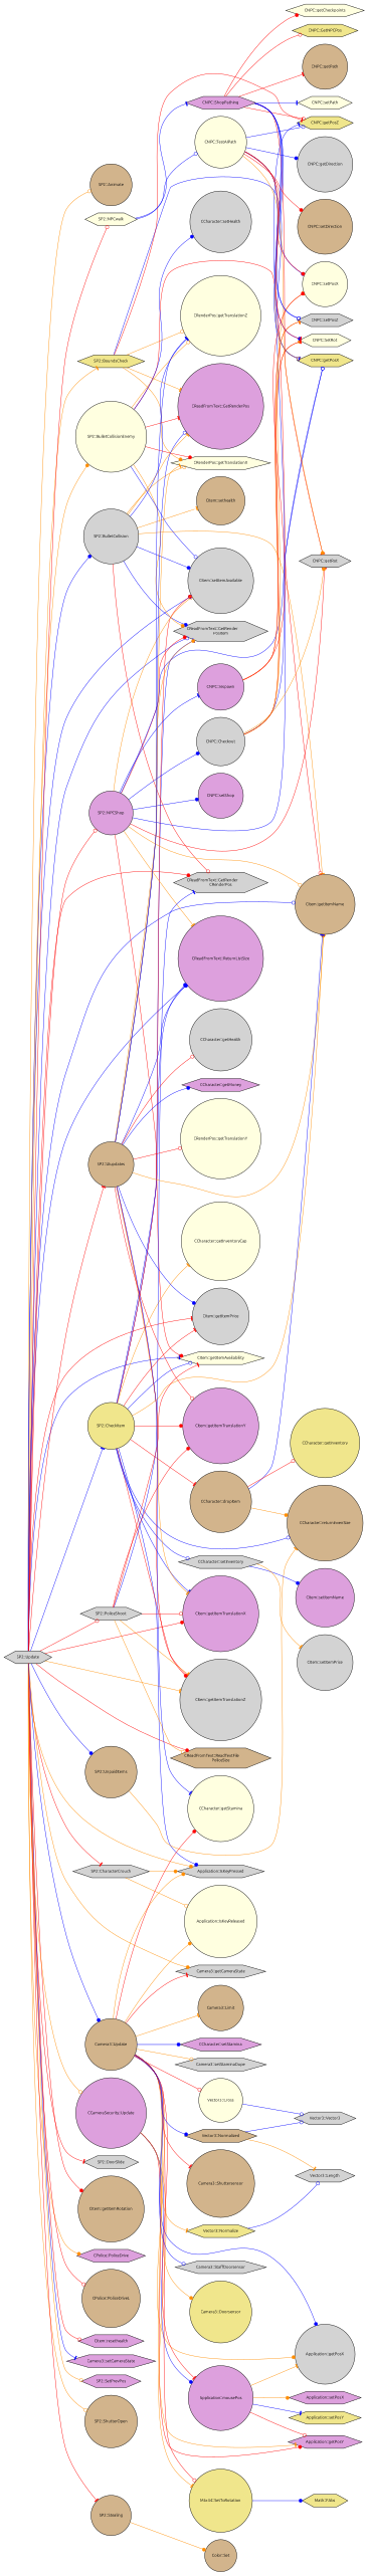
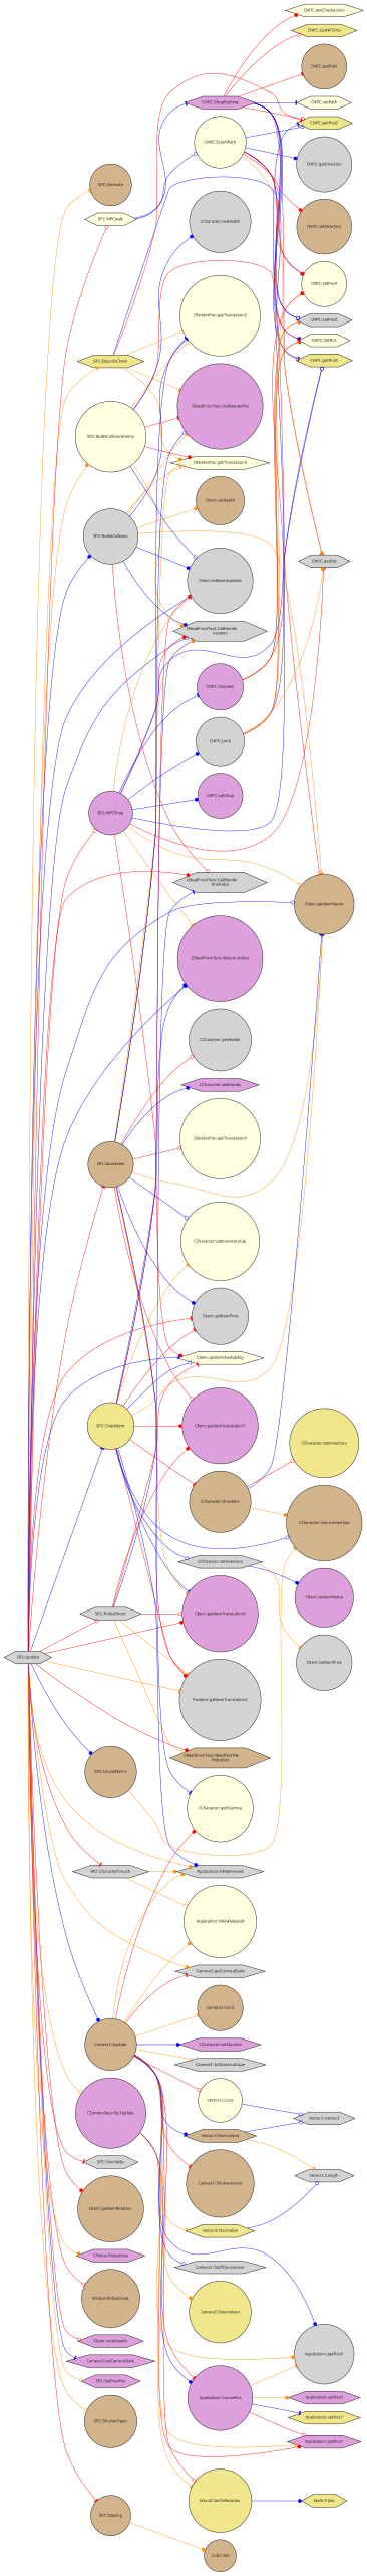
  digraph {
    fontname=Ubuntu
    rankdir=LR
    node [color=black fillcolor=lightgrey fontname=Ubuntu fontsize=10 shape=circle style=filled]
    edge [arrowhead=dot color=blue fontname=Ubuntu fontsize=10 labelfontname=Helvetica labelfontsize=10 style=solid]
    n1 [fontcolor=black height=0.2 label="SP2::Update" shape=hexagon width=0.4]
    n2 [fillcolor=tan height=0.2 label="SP2::Animate" width=0.4]
    n3 [fillcolor=khaki height=0.2 label="SP2::BoundsCheck" shape=hexagon width=0.4]
    n4 [height=0.2 label="SP2::BulletCollision" width=0.4]
    n5 [fillcolor=tan height=0.2 label="CItem::getItemName" width=0.4]
    n6 [height=0.2 label="CReadFromText::GetRender\lPosItem" shape=hexagon width=0.4]
-   n7 [height=0.2 label="CReadFromText::GetRender\lCRenderPos" shape=hexagon width=0.4]
+   n7 [height=0.2 label="CReadFromText::GetRender\lPosPolice" shape=hexagon width=0.4]
    n8 [height=0.2 label="CItem::setItemAvailable" width=0.4]
    n9 [fillcolor=lightyellow height=0.2 label="SP2::BulletCollisionEnemy" width=0.4]
    n10 [height=0.2 label="SP2::CharacterCrouch" shape=hexagon width=0.4]
    n11 [height=0.2 label="Application::IsKeyPressed" shape=hexagon width=0.4]
    n12 [fillcolor=khaki height=0.2 label="SP2::CheckItem" width=0.4]
    n13 [fillcolor=lightyellow height=0.2 label="CItem::getItemAvailability" shape=hexagon width=0.4]
    n14 [height=0.2 label="CItem::getItemPrice" width=0.4]
    n15 [fillcolor=plum height=0.2 label="CItem::getItemTranslationX" width=0.4]
-   n16 [height=0.2 label="CItem::getItemTranslationZ" width=0.4]
+   n16 [height=0.2 label="PosItem::getItemTranslationZ" width=0.4]
    n17 [fillcolor=plum height=0.2 label="CReadFromText::ReturnListSize" width=0.4]
    n18 [height=0.2 label="SP2::DoorSlide" shape=hexagon width=0.4]
    n19 [height=0.2 label="Camera3::getCameraState" shape=hexagon width=0.4]
    n20 [fillcolor=tan height=0.2 label="CItem::getItemRotation" width=0.4]
    n21 [fillcolor=plum height=0.2 label="SP2::NPCShop" width=0.4]
    n22 [fillcolor=lightyellow height=0.2 label="SP2::NPCwalk" shape=hexagon width=0.4]
    n23 [fillcolor=plum height=0.2 label="CPolice::PoliceDrive" shape=hexagon width=0.4]
    n24 [fillcolor=tan height=0.2 label="CPolice::PoliceDriveL" width=0.4]
    n25 [height=0.2 label="SP2::PoliceShoot" shape=hexagon width=0.4]
    n26 [fillcolor=tan height=0.2 label="CReadFromText::ReadTextFile\lPoliceSize" shape=hexagon width=0.4]
    n27 [fillcolor=plum height=0.2 label="CItem::resethealth" shape=hexagon width=0.4]
    n28 [fillcolor=plum height=0.2 label="Camera3::setCameraState" shape=hexagon width=0.4]
    n29 [fillcolor=plum height=0.2 label="SP2::SetPrevPos" shape=hexagon width=0.4]
    n30 [fillcolor=tan height=0.2 label="SP2::ShutterOpen" width=0.4]
    n31 [fillcolor=tan height=0.2 label="SP2::Stealing" width=0.4]
    n32 [fillcolor=tan height=0.2 label="SP2::UIupdates" width=0.4]
    n33 [fillcolor=tan height=0.2 label="SP2::UnpaidItems" width=0.4]
    n34 [fillcolor=plum height=0.2 label="CCameraSecurity::Update" width=0.4]
    n35 [fillcolor=tan height=0.2 label="Camera3::Update" width=0.4]
    n36 [fillcolor=khaki height=0.2 label="CNPC::getPosX" shape=hexagon width=0.4]
    n37 [fillcolor=khaki height=0.2 label="CNPC::getPosZ" shape=hexagon width=0.4]
    n38 [fillcolor=plum height=0.2 label="CReadFromText::GetRenderPos" width=0.4]
    n39 [fillcolor=lightyellow height=0.2 label="CRenderPos::getTranslationX" shape=hexagon width=0.4]
    n40 [fillcolor=lightyellow height=0.2 label="CRenderPos::getTranslationZ" width=0.4]
    n41 [fillcolor=tan height=0.2 label="CItem::sethealth" width=0.4]
    n42 [height=0.2 label="CCharacter::setHealth" width=0.4]
    n43 [fillcolor=lightyellow height=0.2 label="Application::IsKeyReleased" width=0.4]
    n44 [fillcolor=tan height=0.2 label="CCharacter::dropItem" width=0.4]
    n45 [fillcolor=tan height=0.2 label="CCharacter::returnInvenSize" width=0.4]
    n46 [fillcolor=lightyellow height=0.2 label="CCharacter::getInventoryCap" width=0.4]
    n47 [fillcolor=plum height=0.2 label="CItem::getItemTranslationY" width=0.4]
    n48 [height=0.2 label="CCharacter::setInventory" shape=hexagon width=0.4]
-   n49 [height=0.2 label="CNPC::Checkout" width=0.4]
+   n49 [height=0.2 label="CNPC::Limit" width=0.4]
    n50 [height=0.2 label="CNPC::getRot" shape=hexagon width=0.4]
    n51 [fillcolor=plum height=0.2 label="CNPC::respawn" width=0.4]
    n52 [fillcolor=plum height=0.2 label="CNPC::setShop" width=0.4]
    n53 [fillcolor=plum height=0.2 label="CNPC::ShopPathing" shape=hexagon width=0.4]
    n54 [fillcolor=lightyellow height=0.2 label="CNPC::TestAIPath" width=0.4]
    n55 [fillcolor=tan height=0.2 label="Color::Set" width=0.4]
    n56 [height=0.2 label="CCharacter::getHealth" width=0.4]
    n57 [fillcolor=plum height=0.2 label="CCharacter::getMoney" shape=hexagon width=0.4]
    n58 [fillcolor=lightyellow height=0.2 label="CCharacter::getStamina" width=0.4]
    n59 [fillcolor=lightyellow height=0.2 label="CRenderPos::getTranslationY" width=0.4]
    n60 [height=0.2 label="Application::getPosX" width=0.4]
    n61 [fillcolor=plum height=0.2 label="Application::getPosY" shape=hexagon width=0.4]
    n62 [fillcolor=plum height=0.2 label="Application::mousePos" width=0.4]
    n63 [fillcolor=khaki height=0.2 label="Mtx44::SetToRotation" width=0.4]
    n64 [fillcolor=lightyellow height=0.2 label="Vector3::Cross" width=0.4]
    n65 [fillcolor=khaki height=0.2 label="Camera3::Doorsensor" width=0.4]
    n66 [fillcolor=tan height=0.2 label="Camera3::Limit" width=0.4]
    n67 [fillcolor=khaki height=0.2 label="Vector3::Normalize" shape=hexagon width=0.4]
    n68 [fillcolor=tan height=0.2 label="Vector3::Normalized" shape=hexagon width=0.4]
    n69 [fillcolor=plum height=0.2 label="CCharacter::setStamina" shape=hexagon width=0.4]
    n70 [height=0.2 label="Camera3::setStaminaDupe" shape=hexagon width=0.4]
    n71 [fillcolor=tan height=0.2 label="Camera3::Shuttersensor" width=0.4]
    n72 [height=0.2 label="Camera3::StaffDoorsensor" shape=hexagon width=0.4]
    n73 [fillcolor=khaki height=0.2 label="CCharacter::getInventory" width=0.4]
    n74 [fillcolor=plum height=0.2 label="CItem::setItemName" width=0.4]
    n75 [height=0.2 label="CItem::setItemPrice" width=0.4]
    n76 [fillcolor=lightyellow height=0.2 label="CNPC::setPosX" width=0.4]
    n77 [height=0.2 label="CNPC::setPosZ" shape=hexagon width=0.4]
    n78 [fillcolor=lightyellow height=0.2 label="CNPC::SetRot" shape=hexagon width=0.4]
    n79 [fillcolor=lightyellow height=0.2 label="CNPC::getCheckpoints" shape=hexagon width=0.4]
    n80 [fillcolor=khaki height=0.2 label="CNPC::GetNPCPos" shape=hexagon width=0.4]
    n81 [fillcolor=tan height=0.2 label="CNPC::getPath" width=0.4]
    n82 [fillcolor=lightyellow height=0.2 label="CNPC::setPath" shape=hexagon width=0.4]
    n83 [height=0.2 label="CNPC::getDirection" width=0.4]
    n84 [fillcolor=tan height=0.2 label="CNPC::setDirection" width=0.4]
    n85 [fillcolor=plum height=0.2 label="Application::setPosX" shape=hexagon width=0.4]
    n86 [fillcolor=khaki height=0.2 label="Application::setPosY" shape=hexagon width=0.4]
    n87 [fillcolor=khaki height=0.2 label="Math::FAbs" shape=hexagon width=0.4]
    n88 [height=0.2 label="Vector3::Vector3" shape=hexagon width=0.4]
    n89 [height=0.2 label="Vector3::Length" shape=hexagon width=0.4]
-   n1 -> n2 [arrowhead=odot color=darkorange]
+   n1 -> n2 [arrowhead=tee color=darkorange]
    n1 -> n3 [arrowhead=tee color=darkorange]
    n1 -> n4
    n1 -> n5 [arrowhead=odot]
    n1 -> n6 [arrowhead=odot]
    n1 -> n7 [color=red]
    n1 -> n8
    n1 -> n9 [color=darkorange]
    n1 -> n10 [arrowhead=tee color=red]
    n1 -> n11 [color=darkorange]
    n1 -> n12 [arrowhead=tee]
    n1 -> n13 [arrowhead=tee]
    n1 -> n14 [arrowhead=tee color=red]
    n1 -> n15 [color=red]
    n1 -> n16 [arrowhead=tee color=darkorange]
    n1 -> n17
    n1 -> n18 [arrowhead=tee color=red]
    n1 -> n19 [color=darkorange]
    n1 -> n20 [color=red]
    n1 -> n21 [arrowhead=odot color=red]
    n1 -> n22 [arrowhead=odot color=red]
    n1 -> n23 [color=darkorange]
    n1 -> n24 [arrowhead=odot color=red]
    n1 -> n25 [arrowhead=odot color=red]
    n1 -> n26 [color=red]
    n1 -> n27 [arrowhead=odot color=red]
    n1 -> n28 [arrowhead=tee]
    n1 -> n29 [arrowhead=odot color=darkorange]
    n1 -> n30 [arrowhead=odot color=darkorange]
    n1 -> n31 [arrowhead=tee color=red]
    n1 -> n32 [arrowhead=tee color=red]
    n1 -> n33
    n1 -> n34 [arrowhead=odot color=darkorange]
    n1 -> n35
    n3 -> n36 [arrowhead=tee]
    n3 -> n37 [arrowhead=tee color=red]
    n3 -> n38 [arrowhead=tee color=darkorange]
    n3 -> n39 [color=darkorange]
    n3 -> n40 [arrowhead=odot color=darkorange]
    n4 -> n5 [arrowhead=tee color=darkorange]
    n4 -> n6
    n4 -> n7 [arrowhead=odot color=red]
    n4 -> n8
    n4 -> n38 [arrowhead=tee color=darkorange]
    n4 -> n39 [arrowhead=odot color=darkorange]
    n4 -> n40 [arrowhead=tee]
-   n4 -> n41 [arrowhead=tee color=darkorange]
+   n4 -> n41 [color=darkorange]
    n9 -> n5 [arrowhead=odot color=red]
    n9 -> n6 [color=darkorange]
    n9 -> n8 [arrowhead=odot]
    n9 -> n38 [arrowhead=tee color=red]
    n9 -> n39 [color=red]
    n9 -> n40 [arrowhead=odot color=darkorange]
    n9 -> n42
    n10 -> n11 [color=darkorange]
    n10 -> n43 [arrowhead=odot color=darkorange]
    n12 -> n5 [color=darkorange]
    n12 -> n6 [arrowhead=tee]
    n12 -> n8 [color=red]
    n12 -> n11
    n12 -> n13 [arrowhead=odot]
    n12 -> n14 [arrowhead=tee color=red]
    n12 -> n15 [arrowhead=tee]
    n12 -> n16 [arrowhead=tee color=red]
    n12 -> n17
    n12 -> n44 [arrowhead=tee color=red]
    n12 -> n45 [arrowhead=odot]
    n12 -> n46 [arrowhead=tee color=darkorange]
    n12 -> n47 [color=red]
    n12 -> n48 [arrowhead=odot]
    n21 -> n5 [arrowhead=odot color=darkorange]
    n21 -> n6 [color=red]
    n21 -> n8 [arrowhead=odot color=darkorange]
    n21 -> n13 [color=red]
    n21 -> n17 [arrowhead=tee color=darkorange]
    n21 -> n36 [arrowhead=odot]
    n21 -> n37 [arrowhead=tee]
    n21 -> n49
    n21 -> n50 [arrowhead=tee color=red]
    n21 -> n51 [arrowhead=tee]
    n21 -> n52
    n22 -> n53 [arrowhead=tee]
    n22 -> n54 [arrowhead=odot]
    n25 -> n7 [arrowhead=tee]
    n25 -> n13 [arrowhead=tee color=red]
    n25 -> n15 [arrowhead=odot color=red]
    n25 -> n16 [arrowhead=tee color=darkorange]
    n25 -> n26 [arrowhead=odot color=darkorange]
    n25 -> n47 [color=red]
    n31 -> n55 [color=darkorange]
    n32 -> n5 [arrowhead=tee color=darkorange]
    n32 -> n6 [color=darkorange]
    n32 -> n14
    n32 -> n15 [arrowhead=tee color=darkorange]
    n32 -> n16 [color=red]
-   n32 -> n17 [arrowhead=odot]
+   n32 -> n46 [arrowhead=odot]
    n32 -> n38 [arrowhead=odot]
    n32 -> n39 [arrowhead=tee color=darkorange]
    n32 -> n40 [arrowhead=tee]
    n32 -> n47 [arrowhead=odot color=red]
    n32 -> n56 [arrowhead=odot color=red]
    n32 -> n57
    n32 -> n58 [arrowhead=tee]
    n32 -> n59 [arrowhead=odot color=red]
    n33 -> n45 [arrowhead=tee color=darkorange]
    n34 -> n60 [color=darkorange]
    n34 -> n61 [color=red]
    n34 -> n62
    n34 -> n63 [arrowhead=tee color=darkorange]
    n35 -> n11 [color=darkorange]
    n35 -> n19 [arrowhead=tee color=red]
    n35 -> n43 [color=darkorange]
    n35 -> n58 [color=red]
    n35 -> n60
    n35 -> n61 [arrowhead=tee color=darkorange]
    n35 -> n62 [arrowhead=tee color=red]
    n35 -> n63 [arrowhead=odot color=red]
    n35 -> n64 [arrowhead=odot color=red]
    n35 -> n65 [color=darkorange]
    n35 -> n66 [arrowhead=tee color=darkorange]
    n35 -> n67 [arrowhead=tee color=darkorange]
    n35 -> n68
    n35 -> n69
    n35 -> n70 [arrowhead=odot color=darkorange]
    n35 -> n71 [arrowhead=tee color=red]
    n35 -> n72 [arrowhead=odot]
    n44 -> n5 [arrowhead=tee]
    n44 -> n45 [color=darkorange]
    n44 -> n73 [arrowhead=odot color=red]
    n48 -> n74
    n48 -> n75 [arrowhead=tee color=darkorange]
    n49 -> n36 [arrowhead=odot]
    n49 -> n50 [color=darkorange]
    n49 -> n76 [arrowhead=tee color=darkorange]
    n49 -> n77 [arrowhead=tee color=red]
    n49 -> n78 [color=darkorange]
    n51 -> n76 [color=red]
    n51 -> n77 [arrowhead=tee color=darkorange]
    n51 -> n78 [arrowhead=tee color=red]
    n53 -> n36 [arrowhead=odot]
    n53 -> n37 [arrowhead=odot color=red]
    n53 -> n50 [arrowhead=tee color=red]
    n53 -> n76 [arrowhead=odot]
    n53 -> n77 [arrowhead=odot]
    n53 -> n78
    n53 -> n79 [color=red]
    n53 -> n80 [arrowhead=odot color=red]
    n53 -> n81 [arrowhead=tee color=red]
    n53 -> n82 [arrowhead=tee]
    n54 -> n36 [arrowhead=odot color=darkorange]
    n54 -> n37 [arrowhead=odot]
    n54 -> n50 [color=darkorange]
    n54 -> n76 [color=red]
    n54 -> n77 [arrowhead=odot]
    n54 -> n78 [arrowhead=tee color=red]
    n54 -> n83
    n54 -> n84 [color=red]
    n62 -> n60 [arrowhead=tee color=darkorange]
    n62 -> n61 [arrowhead=odot color=red]
    n62 -> n85 [color=darkorange]
    n62 -> n86 [arrowhead=tee]
    n63 -> n87
    n64 -> n88 [arrowhead=odot]
    n67 -> n89 [arrowhead=odot]
    n68 -> n88 [arrowhead=odot]
    n68 -> n89 [arrowhead=tee color=darkorange]
  }
